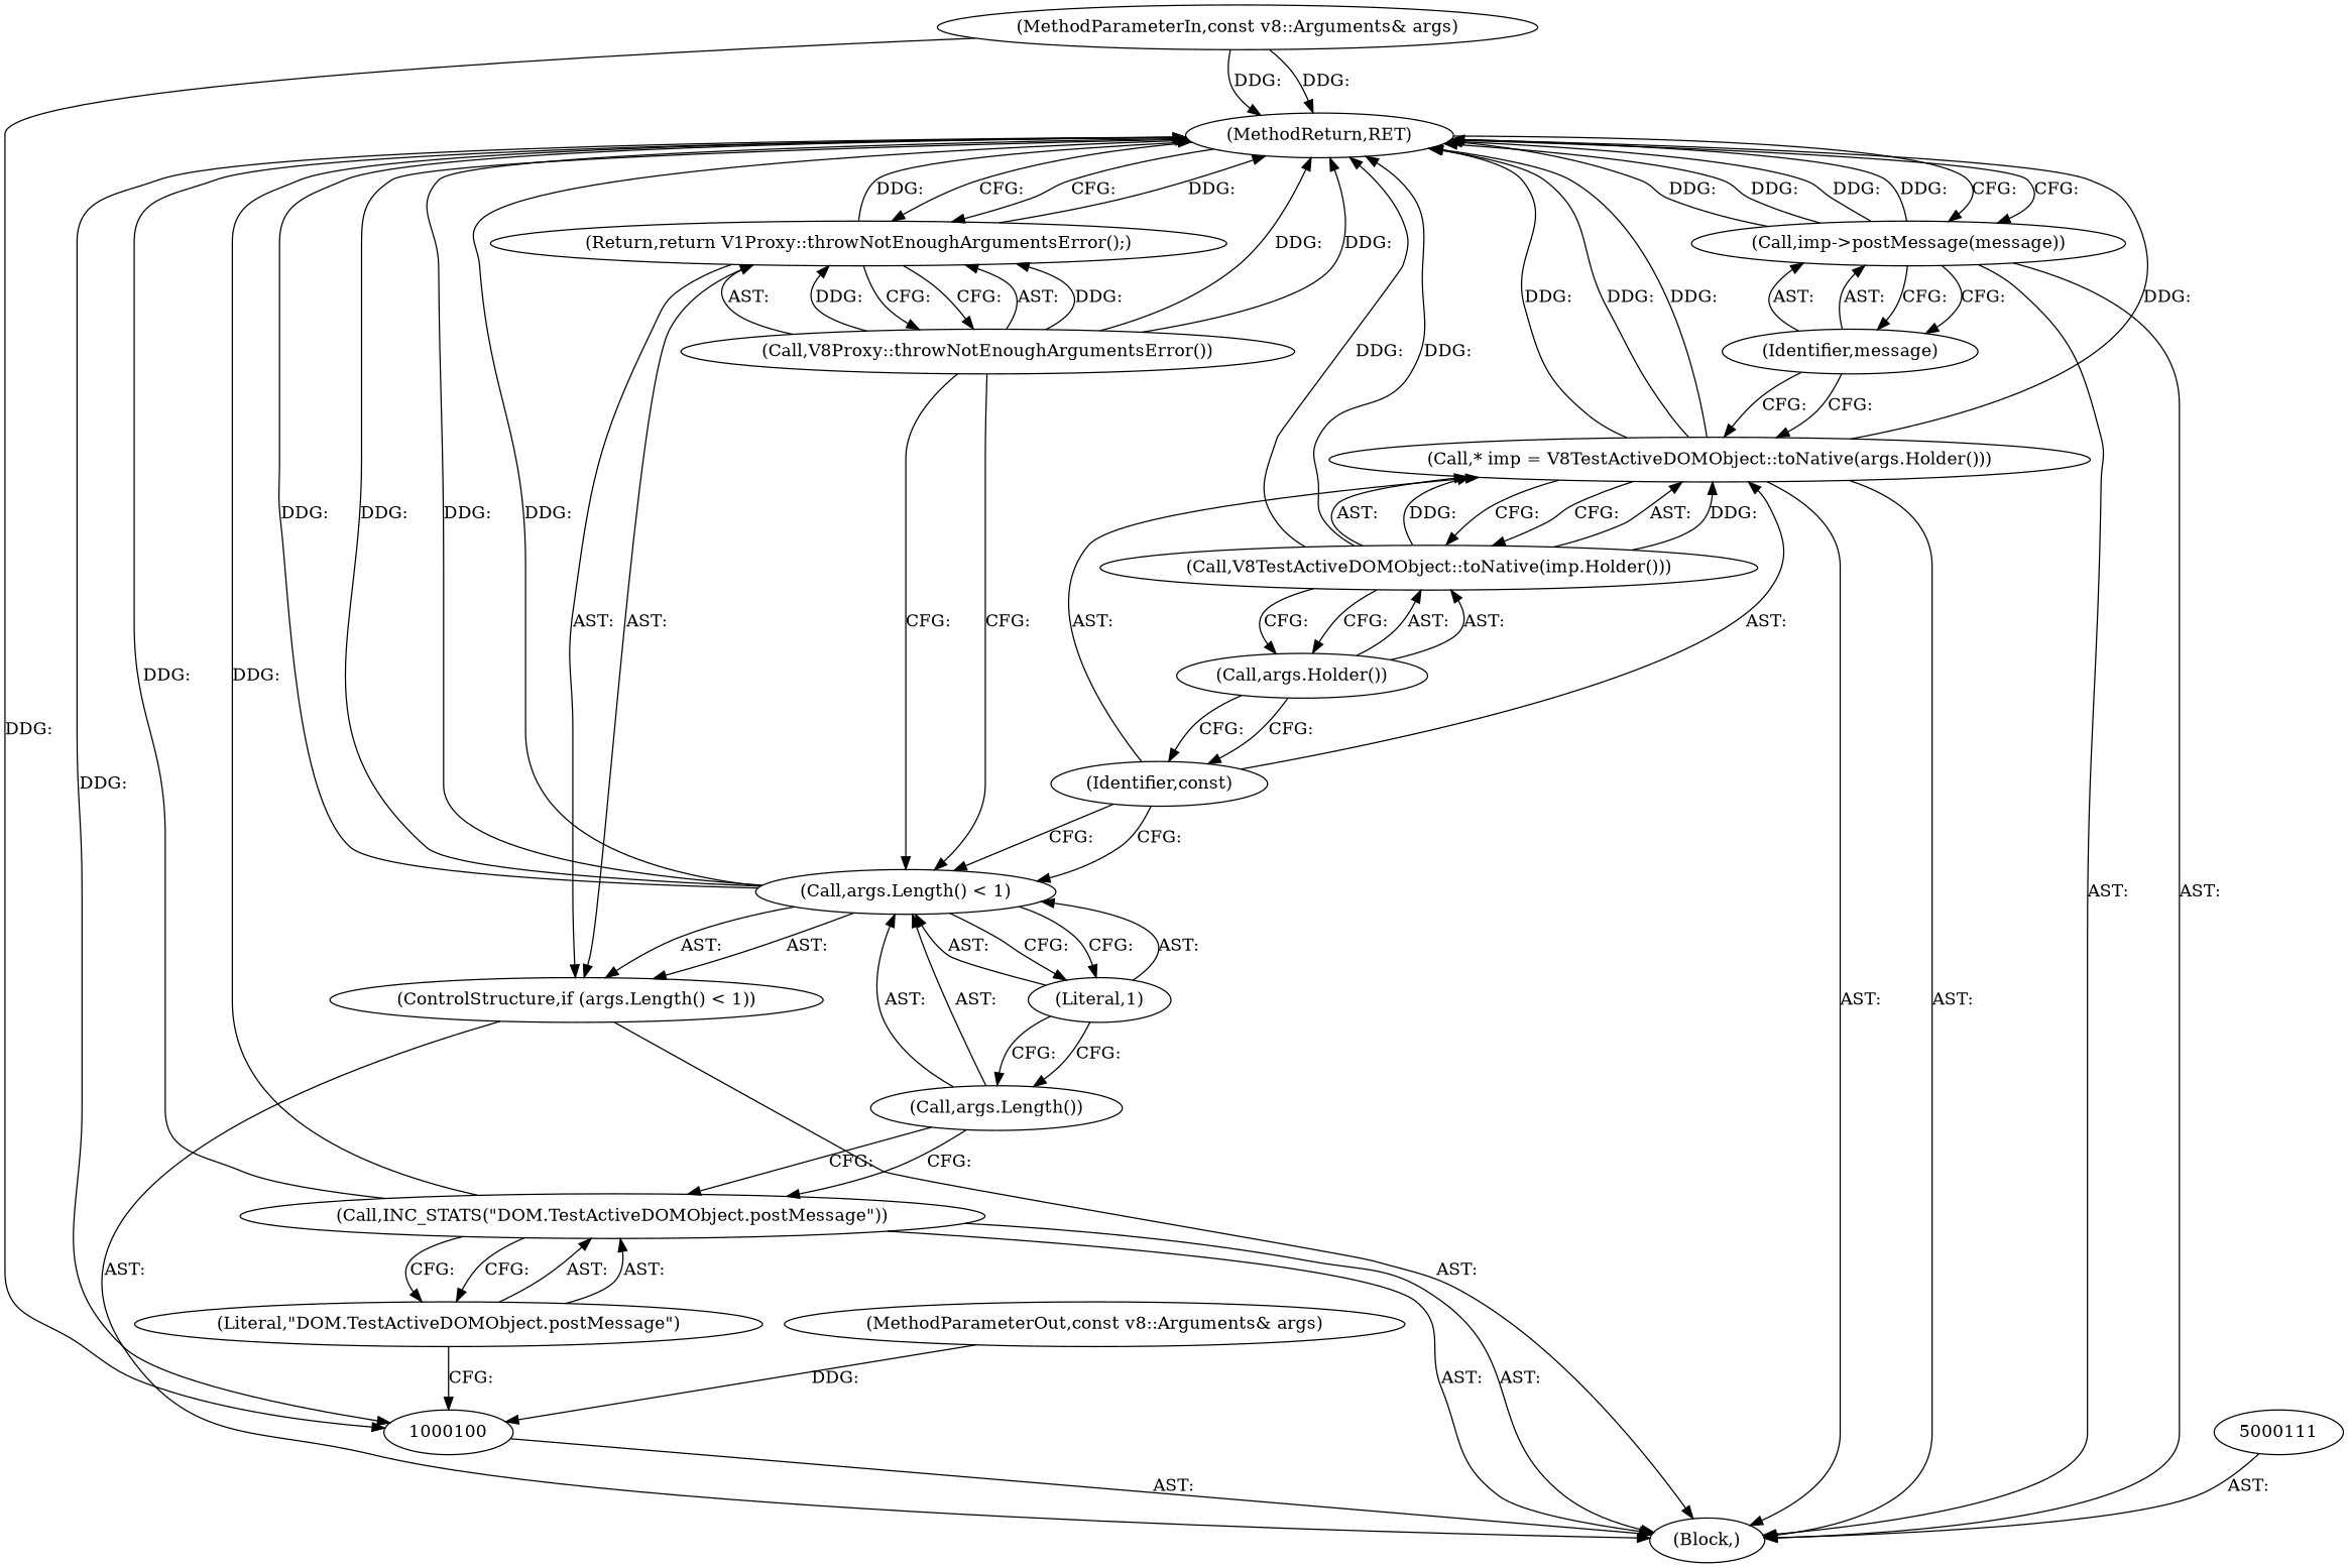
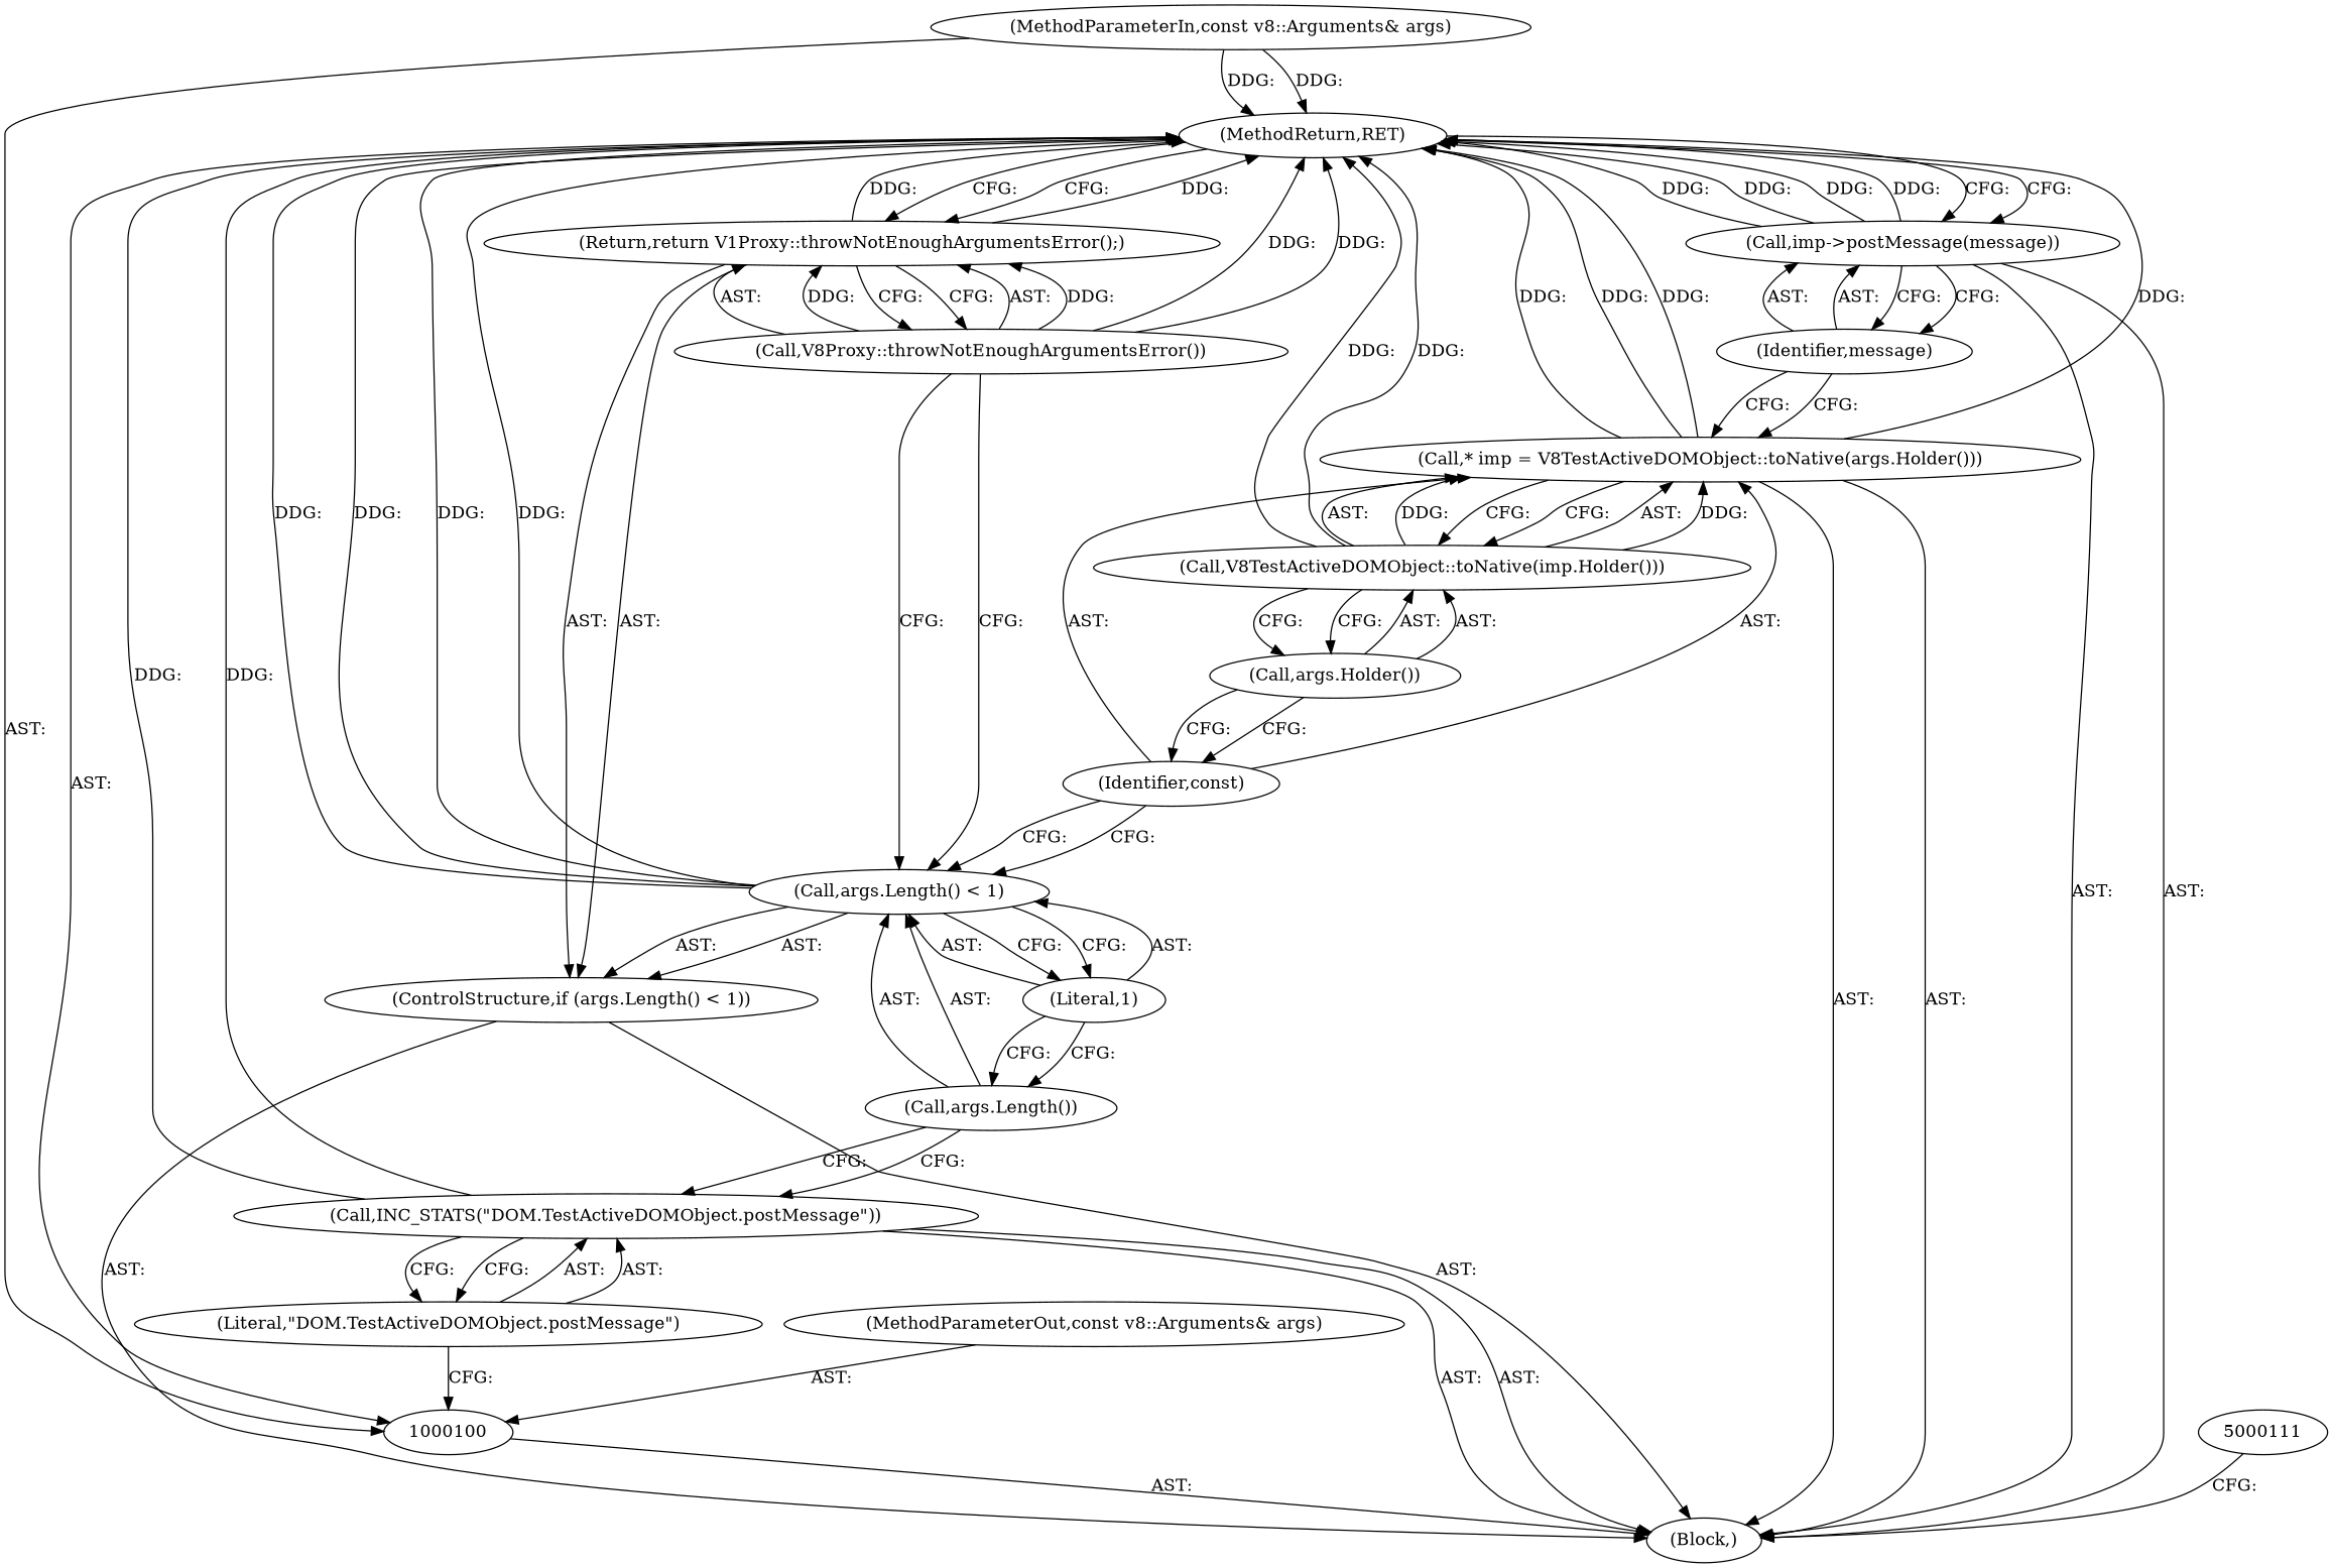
  digraph {
    n1 [label="(MethodReturn,RET)"]
    n2 [label="(Return,return V1Proxy::throwNotEnoughArgumentsError();)"]
    n3 [label="(Call,imp->postMessage(message))"]
    1000100
    n5 [label="(ControlStructure,if (args.Length() < 1))"]
    n6 [label="(Call,V8Proxy::throwNotEnoughArgumentsError())"]
    n7 [label="(Block,)"]
    n8 [label="(Identifier,message)"]
    n9 [label="(MethodParameterIn,const v8::Arguments& args)"]
    n10 [label="(MethodParameterOut,const v8::Arguments& args)"]
    n11 [label="(Literal,\"DOM.TestActiveDOMObject.postMessage\")"]
    n12 [label="(Call,INC_STATS(\"DOM.TestActiveDOMObject.postMessage\"))"]
    n13 [label="(Literal,1)"]
    n14 [label="(Call,args.Length() < 1)"]
    n15 [label="(Call,args.Length())"]
    n16 [label="(Call,* imp = V8TestActiveDOMObject::toNative(args.Holder()))"]
    n17 [label="(Call,V8TestActiveDOMObject::toNative(imp.Holder()))"]
    n18 [label="(Call,args.Holder())"]
    n19 [label="(Identifier,const)"]
    n20 [label=5000111]
    n1 -> n2 [label="CFG: "]
    n1 -> n2 [label="CFG: "]
    n1 -> n3 [label="CFG: "]
    n1 -> n3 [label="CFG: "]
-   n1 -> 1000100 [label="DDG: "]
+   n1 -> 1000100 [label="AST: "]
    n2 -> n1 [label="DDG: "]
    n2 -> n1 [label="DDG: "]
    n2 -> n5 [label="AST: "]
    n2 -> n5 [label="AST: "]
    n2 -> n6 [label="CFG: "]
    n2 -> n6 [label="CFG: "]
    n3 -> n1 [label="DDG: "]
    n3 -> n1 [label="DDG: "]
    n3 -> n1 [label="DDG: "]
    n3 -> n1 [label="DDG: "]
    n3 -> n7 [label="AST: "]
    n3 -> n7 [label="AST: "]
    n3 -> n8 [label="CFG: "]
    n3 -> n8 [label="CFG: "]
    1000100 -> n7 [label="AST: "]
    n5 -> n7 [label="AST: "]
    n5 -> n7 [label="AST: "]
    n6 -> n1 [label="DDG: "]
    n6 -> n1 [label="DDG: "]
    n6 -> n2 [label="AST: "]
    n6 -> n2 [label="DDG: "]
    n6 -> n2 [label="AST: "]
    n6 -> n2 [label="DDG: "]
    n6 -> n14 [label="CFG: "]
    n6 -> n14 [label="CFG: "]
    n8 -> n3 [label="AST: "]
    n8 -> n3 [label="AST: "]
    n8 -> n16 [label="CFG: "]
    n8 -> n16 [label="CFG: "]
    n9 -> n1 [label="DDG: "]
    n9 -> n1 [label="DDG: "]
-   n9 -> 1000100 [label="DDG: "]
-   n10 -> 1000100 [label="DDG: "]
+   n9 -> 1000100 [label="AST: "]
+   n10 -> 1000100 [label="AST: "]
    n11 -> 1000100 [label="CFG: "]
    n11 -> n12 [label="AST: "]
    n11 -> n12 [label="AST: "]
    n12 -> n1 [label="DDG: "]
    n12 -> n1 [label="DDG: "]
    n12 -> n7 [label="AST: "]
    n12 -> n7 [label="AST: "]
    n12 -> n11 [label="CFG: "]
    n12 -> n11 [label="CFG: "]
    n13 -> n14 [label="AST: "]
    n13 -> n14 [label="AST: "]
    n13 -> n15 [label="CFG: "]
    n13 -> n15 [label="CFG: "]
    n14 -> n1 [label="DDG: "]
    n14 -> n1 [label="DDG: "]
    n14 -> n1 [label="DDG: "]
    n14 -> n1 [label="DDG: "]
    n14 -> n5 [label="AST: "]
    n14 -> n5 [label="AST: "]
    n14 -> n13 [label="CFG: "]
    n14 -> n13 [label="CFG: "]
    n15 -> n12 [label="CFG: "]
    n15 -> n12 [label="CFG: "]
    n15 -> n14 [label="AST: "]
    n15 -> n14 [label="AST: "]
    n16 -> n1 [label="DDG: "]
    n16 -> n1 [label="DDG: "]
    n16 -> n1 [label="DDG: "]
    n16 -> n1 [label="DDG: "]
    n16 -> n7 [label="AST: "]
    n16 -> n7 [label="AST: "]
    n16 -> n17 [label="CFG: "]
    n16 -> n17 [label="CFG: "]
    n17 -> n1 [label="DDG: "]
    n17 -> n1 [label="DDG: "]
    n17 -> n16 [label="AST: "]
    n17 -> n16 [label="DDG: "]
    n17 -> n16 [label="AST: "]
    n17 -> n16 [label="DDG: "]
    n17 -> n18 [label="CFG: "]
    n17 -> n18 [label="CFG: "]
    n18 -> n17 [label="AST: "]
    n18 -> n17 [label="AST: "]
    n18 -> n19 [label="CFG: "]
    n18 -> n19 [label="CFG: "]
    n19 -> n14 [label="CFG: "]
    n19 -> n14 [label="CFG: "]
    n19 -> n16 [label="AST: "]
    n19 -> n16 [label="AST: "]
-   n20 -> n7 [label="AST: "]
+   n20 -> n7 [label="CFG: "]
  }
